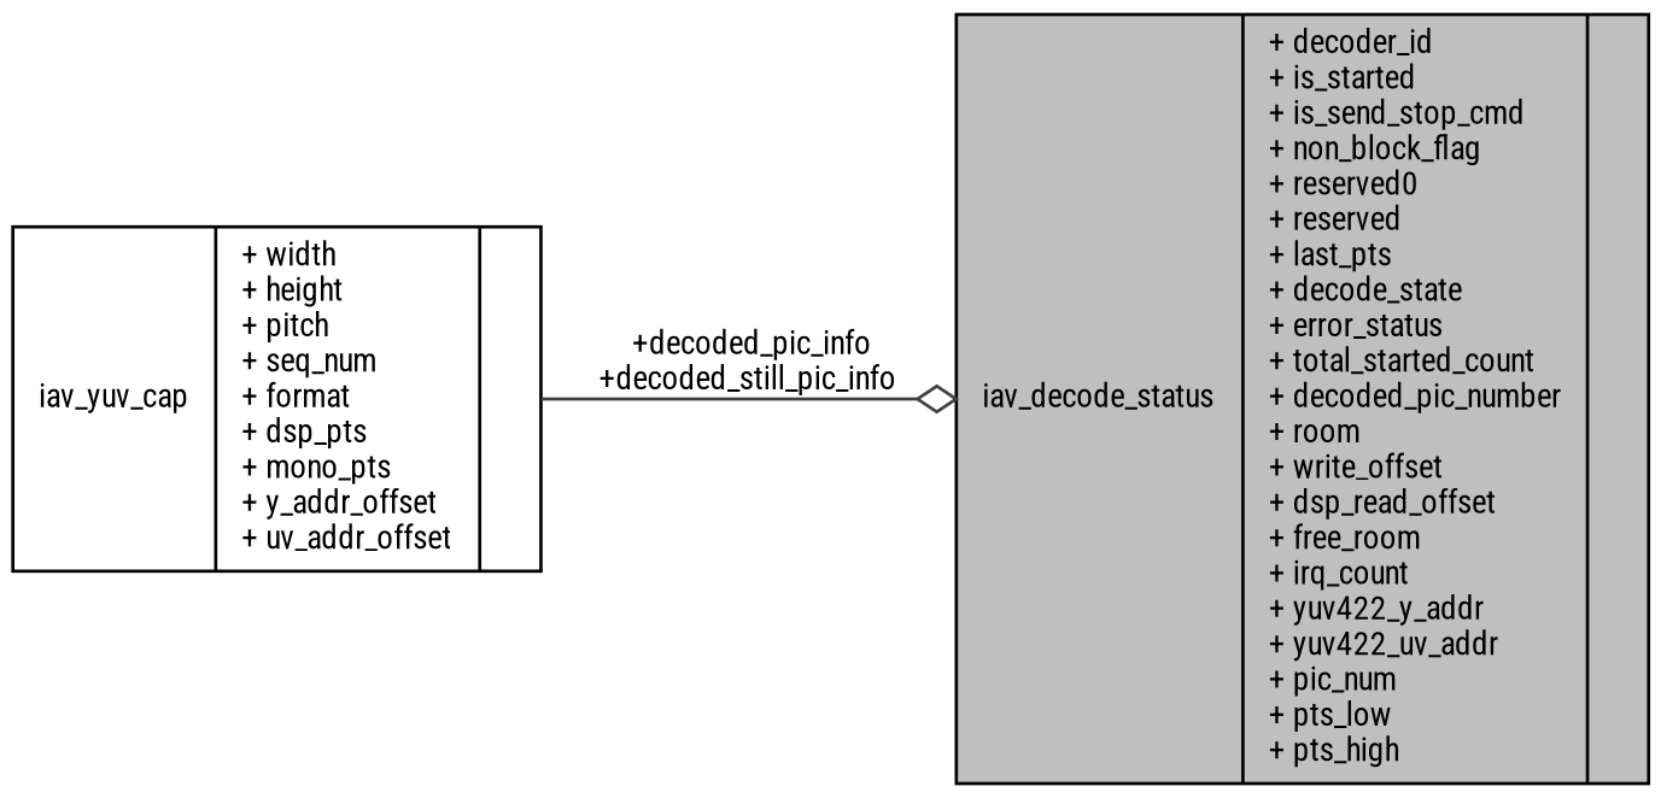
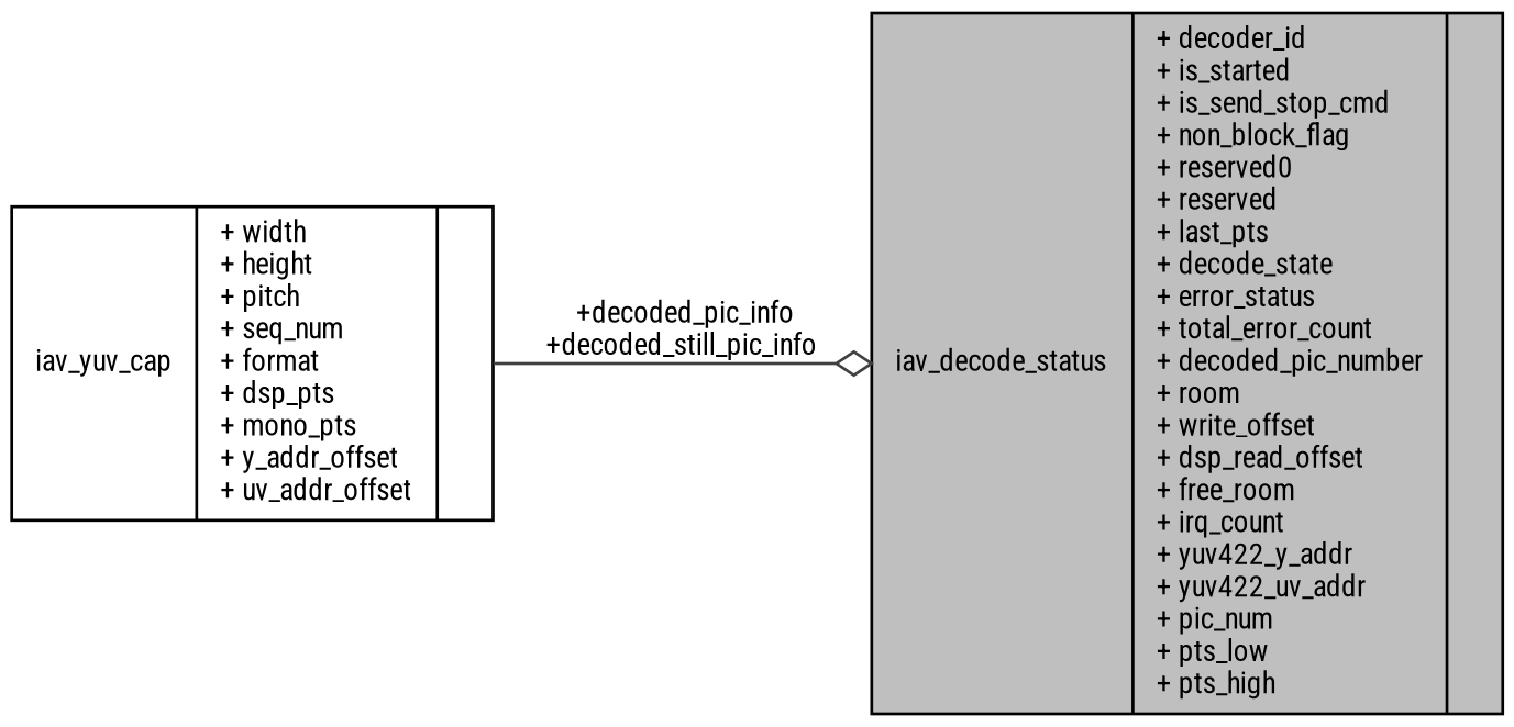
  digraph {
    rankdir=LR
    fontname="Roboto Condensed"
    node [color=black fontname="Roboto Condensed" fontsize=10 shape=record]
-   n1 [fillcolor=grey75 fontcolor=black height=0.2 label="{iav_decode_status\n|+ decoder_id\l+ is_started\l+ is_send_stop_cmd\l+ non_block_flag\l+ reserved0\l+ reserved\l+ last_pts\l+ decode_state\l+ error_status\l+ total_started_count\l+ decoded_pic_number\l+ room\l+ write_offset\l+ dsp_read_offset\l+ free_room\l+ irq_count\l+ yuv422_y_addr\l+ yuv422_uv_addr\l+ pic_num\l+ pts_low\l+ pts_high\l|}" style=filled width=0.4]
+   n1 [fillcolor=grey75 fontcolor=black height=0.2 label="{iav_decode_status\n|+ decoder_id\l+ is_started\l+ is_send_stop_cmd\l+ non_block_flag\l+ reserved0\l+ reserved\l+ last_pts\l+ decode_state\l+ error_status\l+ total_error_count\l+ decoded_pic_number\l+ room\l+ write_offset\l+ dsp_read_offset\l+ free_room\l+ irq_count\l+ yuv422_y_addr\l+ yuv422_uv_addr\l+ pic_num\l+ pts_low\l+ pts_high\l|}" style=filled width=0.4]
    n2 [height=0.2 label="{iav_yuv_cap\n|+ width\l+ height\l+ pitch\l+ seq_num\l+ format\l+ dsp_pts\l+ mono_pts\l+ y_addr_offset\l+ uv_addr_offset\l|}" width=0.4]
    n2 -> n1 [arrowhead=odiamond color=grey25 fontname="Roboto Condensed" fontsize=10 label=" +decoded_pic_info\n+decoded_still_pic_info" labelfontname=Helvetica labelfontsize=10 style=solid]
  }
